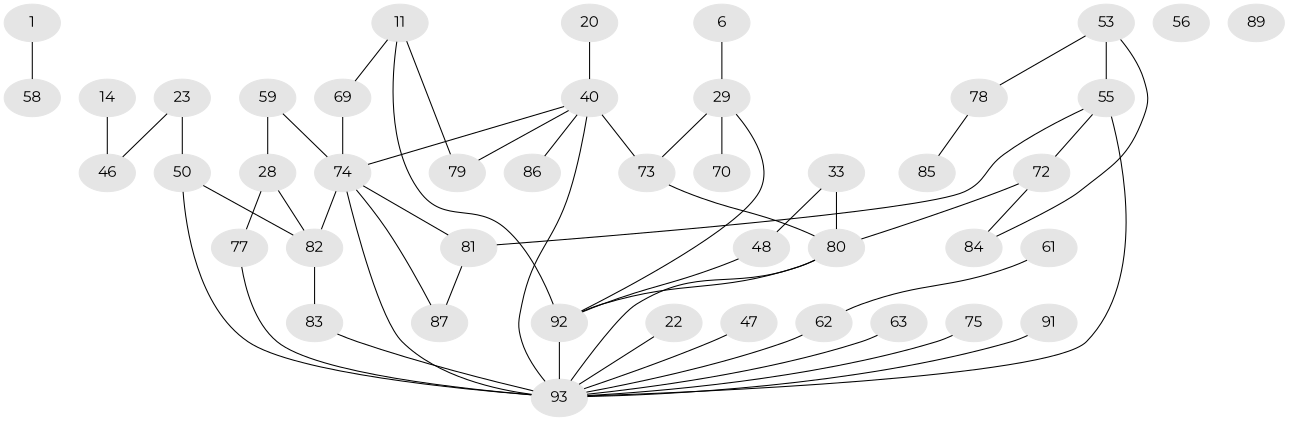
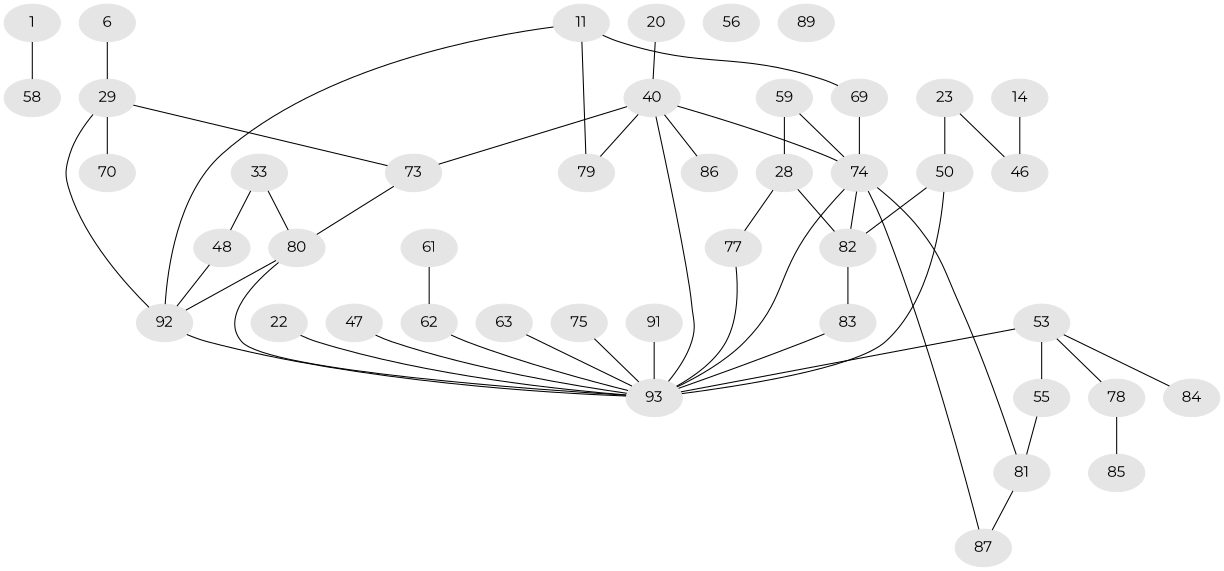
  graph {
    fontname=Montserrat
    node [color=gray90 fontname=Montserrat style=filled]
    edge [fontname=Montserrat]
    1
    58
    6
    29
    92 [super="+44+54+68"]
    70
    73 [super="+12"]
    69 [super="+60"]
    74 [super="+65+45"]
    11
    79 [super="+3"]
    93 [super="+90+25+49+88"]
    14
    46
    40 [super="+4"]
    86
    20
    22
    23
    50 [super="+15"]
    82 [super="+31"]
    28
    77
    83
    80 [super="+26+35"]
    33
    48
    81
    87
    47
    53 [super="+7"]
    55 [super="+18"]
    78
    84
-   72
    85
    56
    59
    62 [super="+5+51"]
    61
    63
    75
    89
    91
    1 -- 58
    6 -- 29
    29 -- 92
    29 -- 70
    29 -- 73
    92 -- 93 [weight=8]
    73 -- 80
    69 -- 74
    74 -- 93 [weight=4]
    74 -- 82 [weight=2]
    74 -- 81
    74 -- 87
    11 -- 92 [weight=2]
    11 -- 69 [weight=2]
    11 -- 79
    14 -- 46
    40 -- 73 [weight=2]
    40 -- 74
    40 -- 79
    40 -- 93 [weight=2]
    40 -- 86
    20 -- 40
    22 -- 93 [weight=2]
    23 -- 46
    23 -- 50
    50 -- 93 [weight=2]
    50 -- 82
    82 -- 83
    28 -- 82
    28 -- 77
    77 -- 93
    83 -- 93
    80 -- 92 [weight=2]
    80 -- 93
    33 -- 80
    33 -- 48
    48 -- 92
    81 -- 87
    47 -- 93
    53 -- 55 [weight=3]
    53 -- 78
    53 -- 84
-   55 -- 93 [weight=6]
+   53 -- 93 [weight=6]
    55 -- 81 [weight=2]
-   55 -- 72
    78 -- 85
-   72 -- 80
-   72 -- 84
    59 -- 74
    59 -- 28
    62 -- 93 [weight=2]
    61 -- 62
    63 -- 93
    75 -- 93
    91 -- 93
  }
